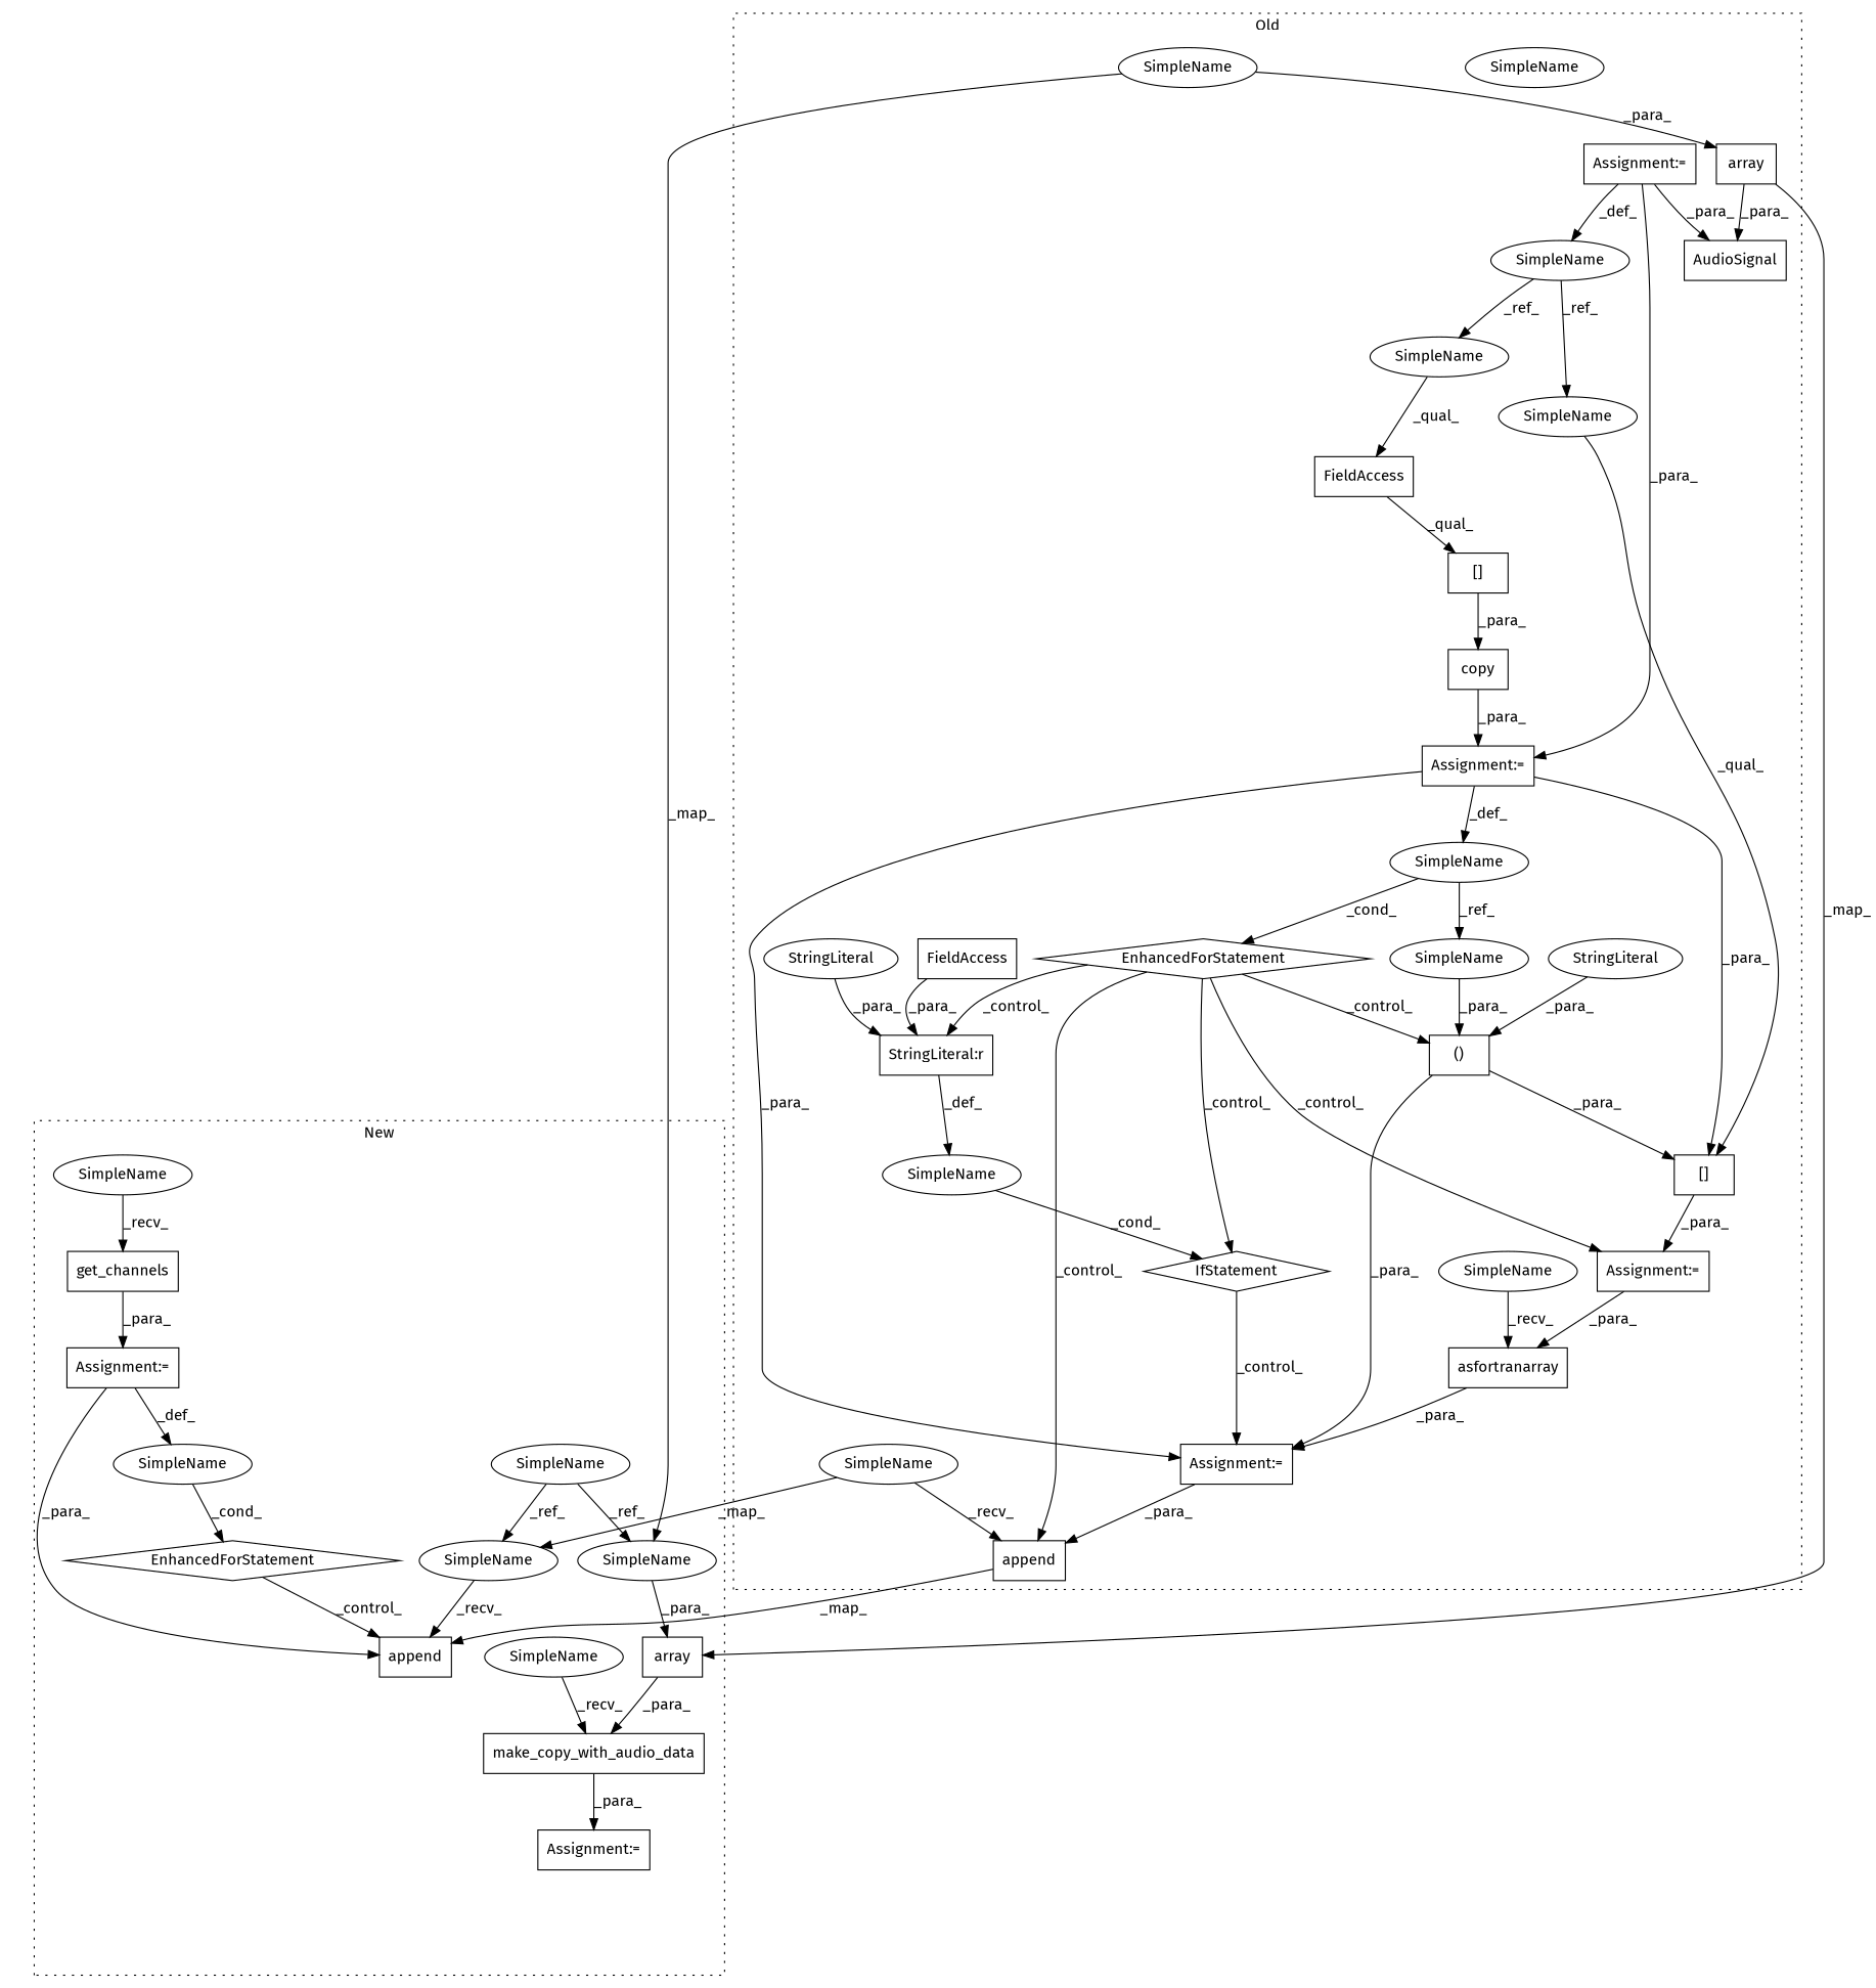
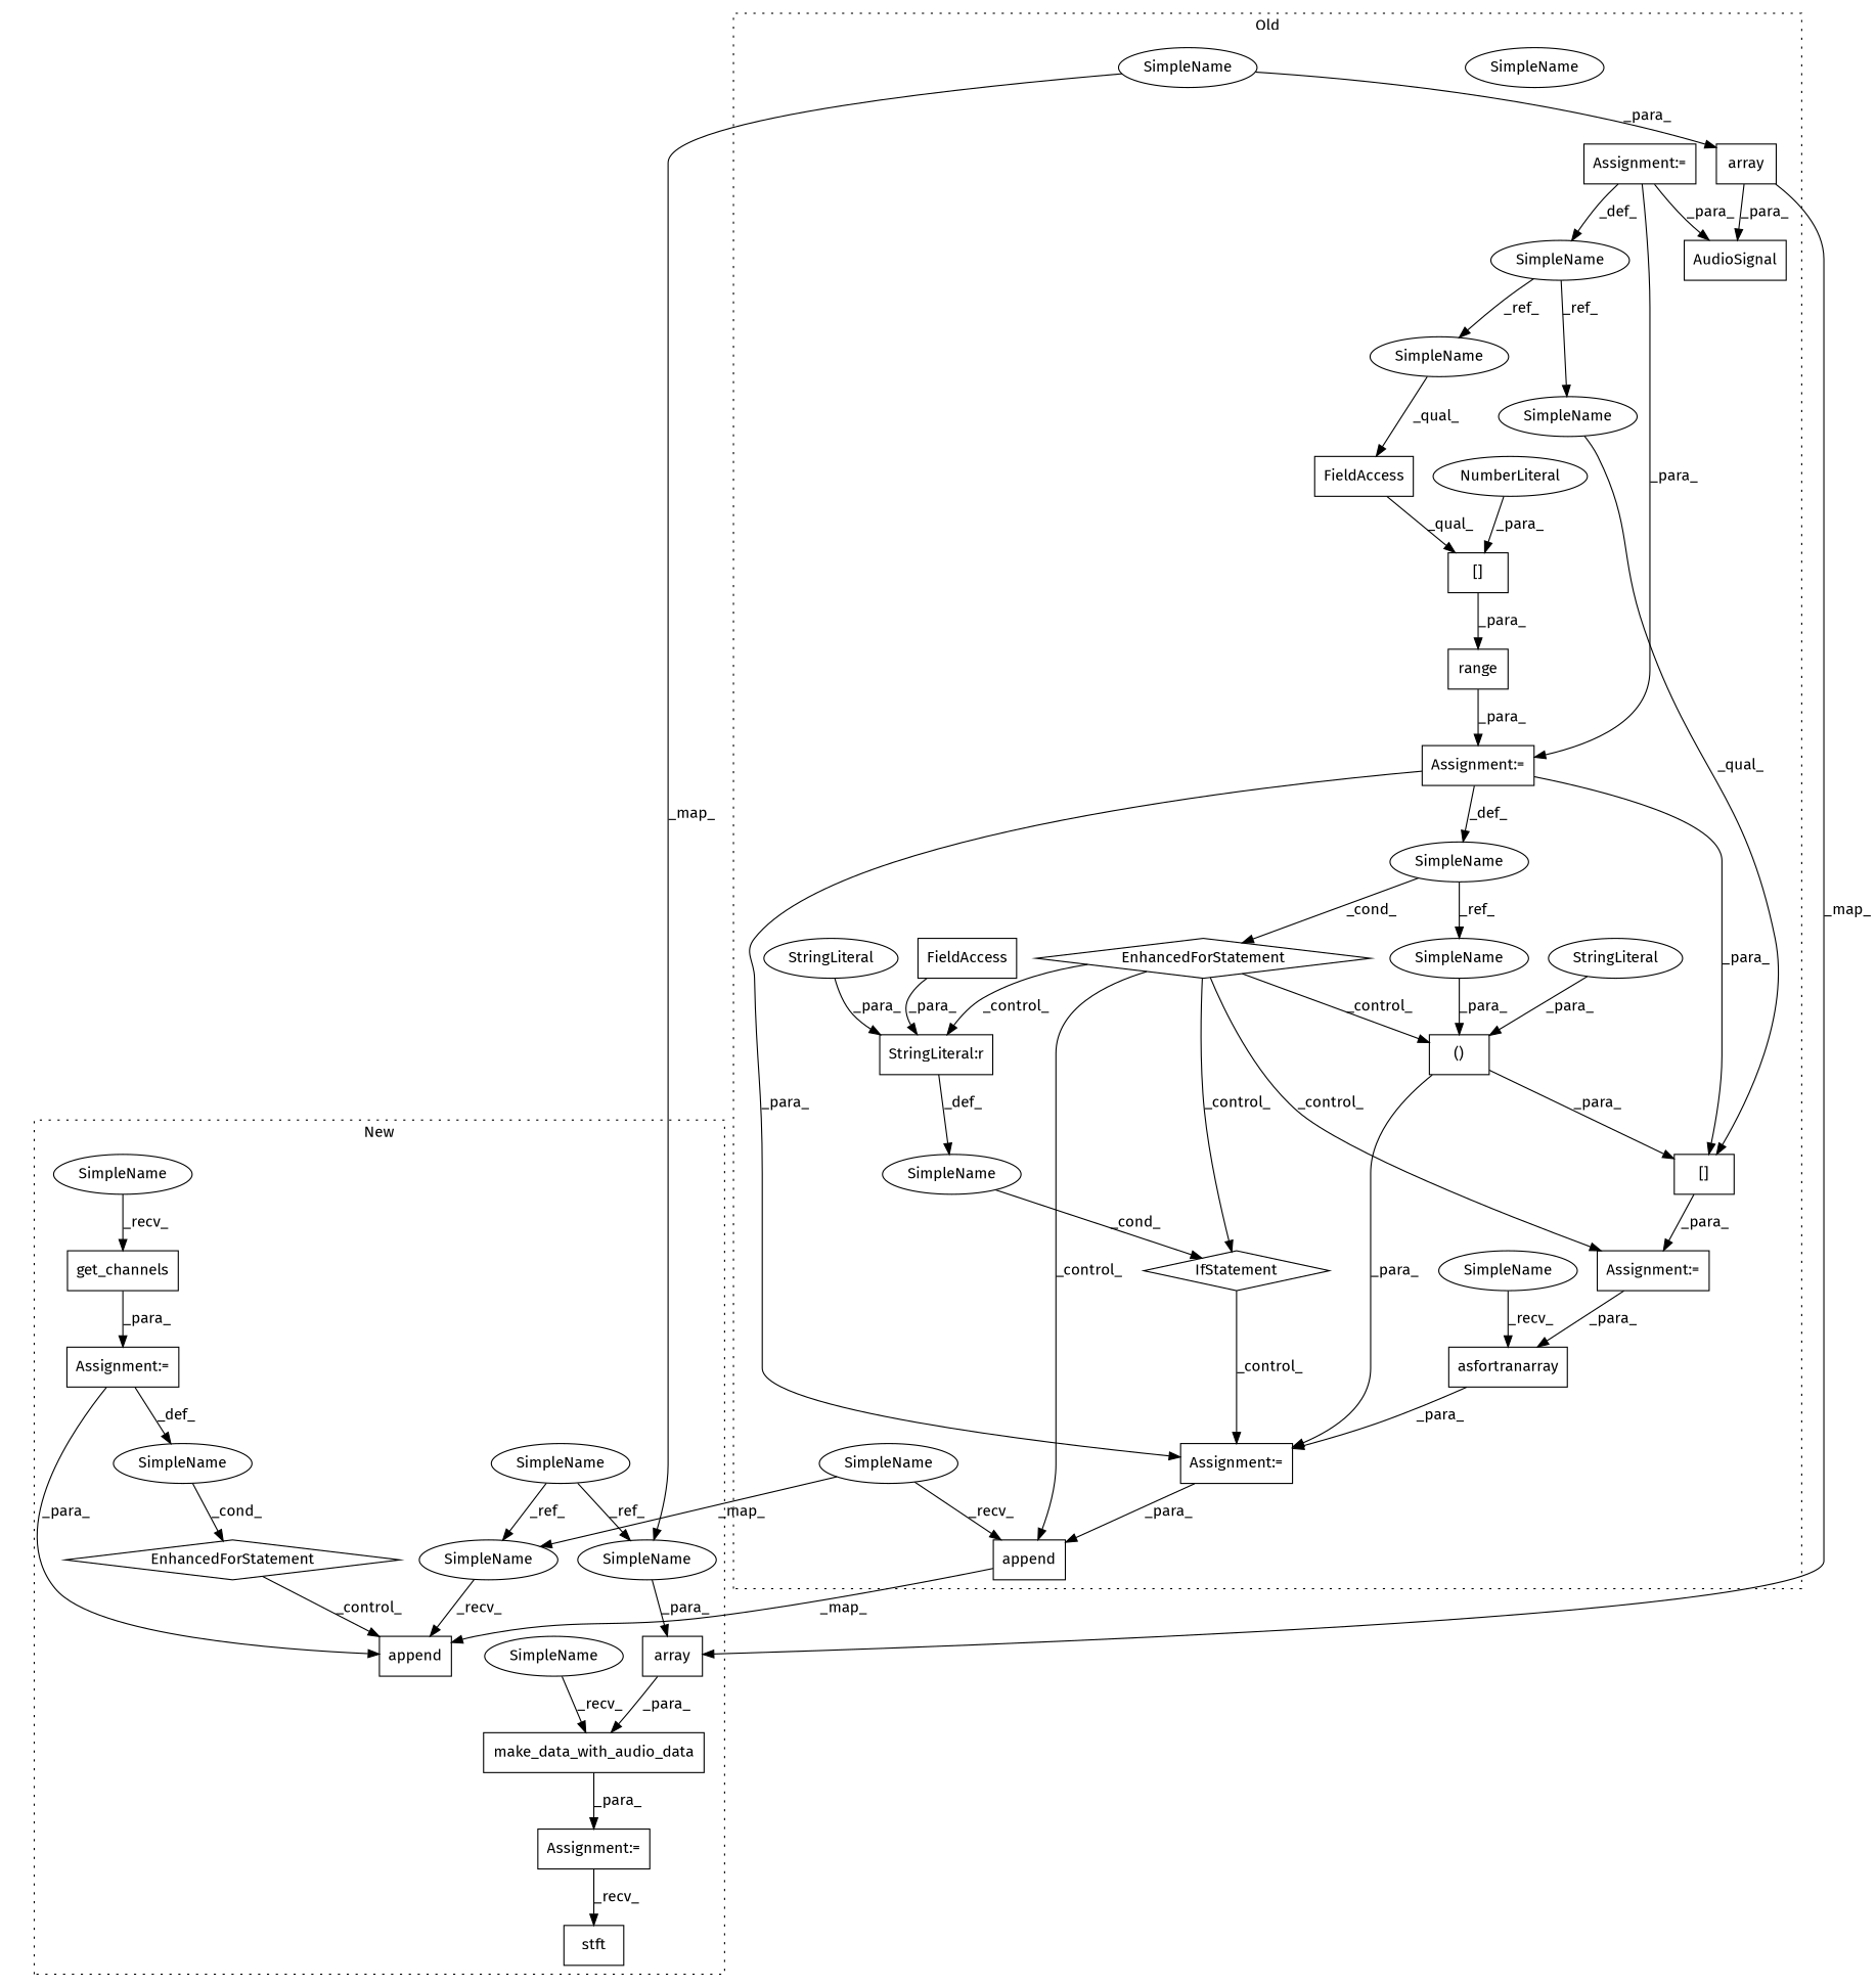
  digraph {
    fontname="Fira Sans"
    node [a=42 fontname="Fira Sans" l="53,2" s=1603 shape=box]
    edge [fontname="Fira Sans"]
    n1 [l=5 label=SimpleName shape=ellipse]
    n2 [a=32 l="15,1" label=asfortranarray s="1609,1633"]
    n3 [a=106 l=32 label="()" s=1506]
    n4 [a=2 l="18,2" label="[]" s="1488,1538"]
    n5 [a=70 label=EnhancedForStatement s="1379,1468" shape=diamond]
-   n6 [a=32 l="6,1" label=copy s="1442,1467"]
+   n6 [a=32 l="6,1" label=range s="1442,1467"]
    n7 [a=2 l="17,1" label="[]" s="1448,1466"]
+   n8 [a=34 l=1 label=NumberLiteral s=1465 shape=ellipse]
    n9 [l=3 label=SimpleName s=1436 shape=ellipse]
    n10 [a=32 l="6,1" label=array s="1774,1794"]
    n11 [a=45 l=16 label=StringLiteral s=1506 shape=ellipse]
    n12 [a=27 l=3 label="StringLiteral:r" s=1571]
    n13 [a=45 l=7 label=StringLiteral s=1574 shape=ellipse]
    n14 [l=10 label=SimpleName s=1345 shape=ellipse]
    n15 [a=22 l=16 label=FieldAccess s=1448]
    n16 [a=22 l=19 label=FieldAccess s=1552]
    n17 [label=SimpleName shape=ellipse l="" s=""]
    n18 [a=25 l="4,2" label=IfStatement s="1548,1581" shape=diamond]
    n19 [a=32 l="12,1" label=AudioSignal s="1756,1807"]
    n20 [a=32 l="7,1" label=append s="1665,1728"]
    n21 [a=7 l=1 label="Assignment:=" s=1487]
    n22 [a=7 label="Assignment:=" s="1379,1468"]
    n23 [a=7 l=1 label="Assignment:=" s=1602]
    n24 [a=7 l=6 label="Assignment:=" s=1162]
    n25 [l=5 label=SimpleName shape=ellipse]
    n26 [l=3 label=SimpleName s=1535 shape=ellipse]
    n27 [l=14 label=SimpleName s=1650 shape=ellipse]
    n28 [l=14 label=SimpleName s=1780 shape=ellipse]
    n29 [l=10 label=SimpleName s=1488 shape=ellipse]
    n30 [l=10 label=SimpleName s=1448 shape=ellipse]
-   n31 [a=32 l="26,1" label=make_copy_with_audio_data s="1836,1880"]
+   n31 [a=32 l="26,1" label=make_data_with_audio_data s="1836,1880"]
    n32 [a=32 l="6,1" label=array s="1777,1801"]
+   n33 [a=32 l=6 label=stft s=1902]
    n34 [l=18 label=SimpleName s=1475 shape=ellipse]
    n35 [a=32 l="7,1" label=append s="1676,1739"]
    n36 [l=9 label=SimpleName s=1608 shape=ellipse]
    n37 [a=70 label=EnhancedForStatement s="1551,1647" shape=diamond]
    n38 [a=32 l=14 label=get_channels s=1633]
    n39 [a=7 l=1 label="Assignment:=" s=1822]
    n40 [a=7 label="Assignment:=" s="1551,1647"]
    n41 [l=12 label=SimpleName s=1823 shape=ellipse]
    n42 [l=12 label=SimpleName s=1620 shape=ellipse]
    n43 [l=18 label=SimpleName s=1783 shape=ellipse]
    n44 [l=18 label=SimpleName s=1657 shape=ellipse]
    subgraph cluster_1 {
      label=Old
      style=dotted
      n1
      n2
      n3
      n4
      n5
      n6
      n7
+     n8
      n9
      n10
      n11
      n12
      n13
      n14
      n15
      n16
      n17
      n18
      n19
      n20
      n21
      n22
      n23
      n24
      n25
      n26
      n27
      n28
      n29
      n30
    }
    subgraph cluster_2 {
      label=New
      style=dotted
      n31
      n32
+     n33
      n34
      n35
      n36
      n37
      n38
      n39
      n40
      n41
      n42
      n43
      n44
    }
    n2 -> n23 [label=_para_]
    n3 -> n4 [label=_para_]
    n3 -> n23 [label=_para_]
    n4 -> n21 [label=_para_]
    n5 -> n3 [label=_control_]
    n5 -> n12 [label=_control_]
    n5 -> n18 [label=_control_]
    n5 -> n20 [label=_control_]
    n5 -> n21 [label=_control_]
    n6 -> n22 [label=_para_]
    n7 -> n6 [label=_para_]
+   n8 -> n7 [label=_para_]
    n9 -> n5 [label=_cond_]
    n9 -> n26 [label=_ref_]
    n10 -> n19 [label=_para_]
    n10 -> n32 [label=_map_]
    n11 -> n3 [label=_para_]
    n12 -> n17 [label=_def_]
    n13 -> n12 [label=_para_]
    n14 -> n29 [label=_ref_]
    n14 -> n30 [label=_ref_]
    n15 -> n7 [label=_qual_]
    n16 -> n12 [label=_para_]
    n17 -> n18 [label=_cond_]
    n18 -> n23 [label=_control_]
    n20 -> n35 [label=_map_]
    n21 -> n2 [label=_para_]
    n22 -> n4 [label=_para_]
    n22 -> n9 [label=_def_]
    n22 -> n23 [label=_para_]
    n23 -> n20 [label=_para_]
    n24 -> n14 [label=_def_]
    n24 -> n19 [label=_para_]
    n24 -> n22 [label=_para_]
    n25 -> n2 [label=_recv_]
    n26 -> n3 [label=_para_]
    n27 -> n20 [label=_recv_]
    n27 -> n44 [label=_map_]
    n28 -> n10 [label=_para_]
    n28 -> n43 [label=_map_]
    n29 -> n4 [label=_qual_]
    n30 -> n15 [label=_qual_]
    n31 -> n39 [label=_para_]
    n32 -> n31 [label=_para_]
    n34 -> n43 [label=_ref_]
    n34 -> n44 [label=_ref_]
    n36 -> n37 [label=_cond_]
    n37 -> n35 [label=_control_]
    n38 -> n40 [label=_para_]
+   n39 -> n33 [label=_recv_]
    n40 -> n35 [label=_para_]
    n40 -> n36 [label=_def_]
    n41 -> n31 [label=_recv_]
    n42 -> n38 [label=_recv_]
    n43 -> n32 [label=_para_]
    n44 -> n35 [label=_recv_]
  }
